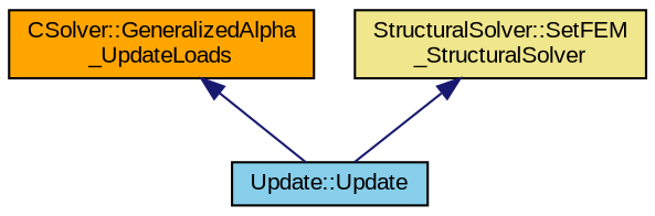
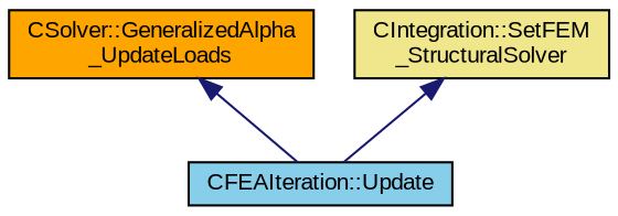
  digraph {
    fontname="Liberation Sans"
    rankdir=TB
    node [color=black fontname="Liberation Sans" fontsize=10 shape=record style=filled]
    edge [color=midnightblue dir=back fontname="Liberation Sans" fontsize=10 labelfontname=Helvetica labelfontsize=10 style=solid]
    n1 [fillcolor=orange fontcolor=black height=0.2 label="CSolver::GeneralizedAlpha\l_UpdateLoads" width=0.4]
-   n2 [fillcolor=skyblue height=0.2 label="Update::Update" width=0.4]
-   n3 [fillcolor=khaki height=0.2 label="StructuralSolver::SetFEM\l_StructuralSolver" width=0.4]
+   n2 [fillcolor=skyblue height=0.2 label="CFEAIteration::Update" width=0.4]
+   n3 [fillcolor=khaki height=0.2 label="CIntegration::SetFEM\l_StructuralSolver" width=0.4]
    n1 -> n2
    n3 -> n2
  }
